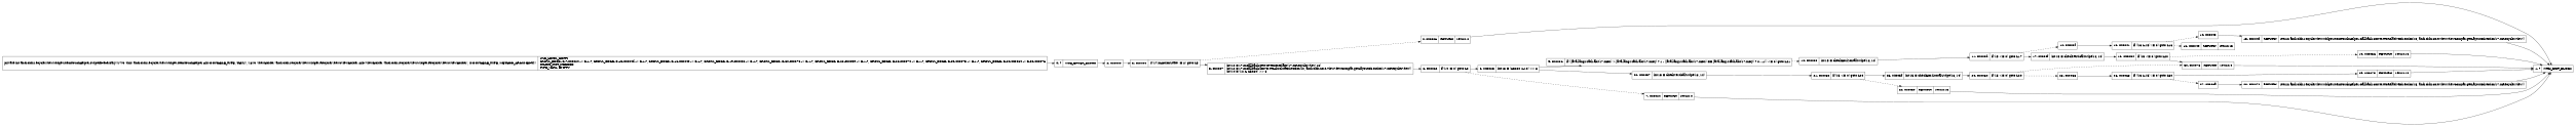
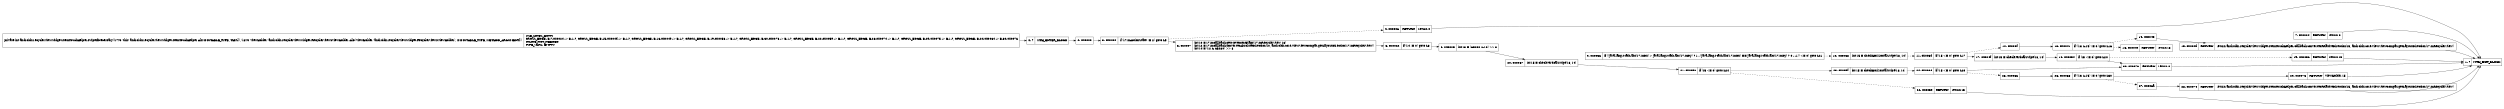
  digraph {
    rankdir=LR
    node [shape=record]
    n1 [label="{0\:\ ?|MTH_ENTER_BLOCK\l}"]
    n2 [label="{2\:\ 0x0000}"]
    n3 [label="{3\:\ 0x0004|if (r7.mActionState != 2) goto L5\l}"]
    n4 [label="{4\:\ 0x0006|RETURN\l|return 0\l}"]
    n5 [label="{5\:\ 0x0007|int r0 = r7.mCallback.getMovementFlags(r7.mRecyclerView, r8)\lint r2 = r7.mCallback.convertToAbsoluteDirection(r0, androidx.core.view.ViewCompat.getLayoutDirection(r7.mRecyclerView))\lint r4 = (r2 & 65280) \>\> 8\l}"]
    n6 [label="{1\:\ ?|MTH_EXIT_BLOCK\l}"]
    n7 [label="{6\:\ 0x0022|if (r4 != 0) goto L8\l}"]
    n8 [label="{7\:\ 0x0024|RETURN\l|return 0\l}"]
    n9 [label="{8\:\ 0x0025|int r3 = (65280 & r0) \>\> 8\l}"]
    n10 [label="{9\:\ 0x0036|if ((java.lang.Math.abs(r7.mDx) \> java.lang.Math.abs(r7.mDy) ? 1 : (java.lang.Math.abs(r7.mDx) == java.lang.Math.abs(r7.mDy) ? 0 : \-1)) \<= 0) goto L21\l}"]
    n11 [label="{20\:\ 0x0057|int r5 = checkVerticalSwipe(r8, r4)\l}"]
    n12 [label="{10\:\ 0x0038|int r5 = checkHorizontalSwipe(r8, r4)\l}"]
    n13 [label="{11\:\ 0x003d|if (r5 \<= 0) goto L17\l}"]
    n14 [label="{21\:\ 0x005c|if (r5 \<= 0) goto L24\l}"]
    n15 [label="{12\:\ 0x003f}"]
    n16 [label="{17\:\ 0x004f|int r5 = checkVerticalSwipe(r8, r4)\l}"]
    n17 [label="{13\:\ 0x0041|if ((r3 & r5) != 0) goto L16\l}"]
    n18 [label="{18\:\ 0x0054|if (r5 \<= 0) goto L20\l}"]
    n19 [label="{14\:\ 0x0043}"]
    n20 [label="{16\:\ 0x004e|RETURN\l|return r5\l}"]
    n21 [label="{15\:\ 0x004d|RETURN\l|return androidx.recyclerview.widget.ItemTouchHelper.Callback.convertToRelativeDirection(r5, androidx.core.view.ViewCompat.getLayoutDirection(r7.mRecyclerView))\l}"]
    n22 [label="{19\:\ 0x0056|RETURN\l|return r5\l}"]
    n23 [label="{30\:\ 0x0076|RETURN\l|return 0\l}"]
    n24 [label="{22\:\ 0x005e|RETURN\l|return r5\l}"]
    n25 [label="{23\:\ 0x005f|int r5 = checkHorizontalSwipe(r8, r4)\l}"]
    n26 [label="{24\:\ 0x0064|if (r5 \<= 0) goto L20\l}"]
    n27 [label="{25\:\ 0x0066}"]
    n28 [label="{26\:\ 0x0068|if ((r3 & r5) != 0) goto L30\l}"]
    n29 [label="{27\:\ 0x006a}"]
-   n30 [label="{29\:\ 0x0075|RETURN\l|return r5\l}"]
+   n30 [label="{29\:\ 0x0075|RETURN\l|viewHolder r5\l}"]
    n31 [label="{28\:\ 0x0074|RETURN\l|return androidx.recyclerview.widget.ItemTouchHelper.Callback.convertToRelativeDirection(r5, androidx.core.view.ViewCompat.getLayoutDirection(r7.mRecyclerView))\l}"]
    n32 [label="{private int androidx.recyclerview.widget.ItemTouchHelper.swipeIfNecessary((r7v0 'this' androidx.recyclerview.widget.ItemTouchHelper A[IMMUTABLE_TYPE, THIS]), (r8v0 'viewHolder' androidx.recyclerview.widget.RecyclerView$ViewHolder A[D('viewHolder' androidx.recyclerview.widget.RecyclerView$ViewHolder), IMMUTABLE_TYPE, METHOD_ARGUMENT]))  | USE_LINES_HINTS\lCROSS_EDGE: B:7:0x0024 \-\> B:1:?, CROSS_EDGE: B:15:0x004d \-\> B:1:?, CROSS_EDGE: B:16:0x004e \-\> B:1:?, CROSS_EDGE: B:19:0x0056 \-\> B:1:?, CROSS_EDGE: B:30:0x0076 \-\> B:1:?, CROSS_EDGE: B:22:0x005e \-\> B:1:?, CROSS_EDGE: B:28:0x0074 \-\> B:1:?, CROSS_EDGE: B:29:0x0075 \-\> B:1:?, CROSS_EDGE: B:24:0x0064 \-\> B:30:0x0076\lINLINE_NOT_NEEDED\lTYPE_VARS: EMPTY\l}"]
    n1 -> n2
    n2 -> n3
    n3 -> n4 [style=dashed]
    n3 -> n5
    n4 -> n6
    n5 -> n7
-   n7 -> n8 [style=dashed]
    n7 -> n9
    n8 -> n6
-   n9 -> n10
    n9 -> n11
    n10 -> n12 [style=dashed]
    n11 -> n14
-   n12 -> n13
+   n12 -> n13 [style=dashed]
    n13 -> n15 [style=dashed]
    n13 -> n16
    n14 -> n24 [style=dashed]
    n14 -> n25
    n15 -> n17
    n16 -> n18
    n17 -> n19 [style=dashed]
    n17 -> n20 [style=dashed]
    n18 -> n22 [style=dashed]
    n18 -> n23
    n19 -> n21
    n21 -> n6
    n22 -> n6
    n23 -> n6
    n24 -> n6
    n25 -> n26
-   n26 -> n23 [style=dashed]
+   n26 -> n23
    n26 -> n27 [style=dashed]
    n27 -> n28
    n28 -> n29 [style=dashed]
    n28 -> n30
    n29 -> n31
    n30 -> n6
    n31 -> n6
    n32 -> n1
  }
